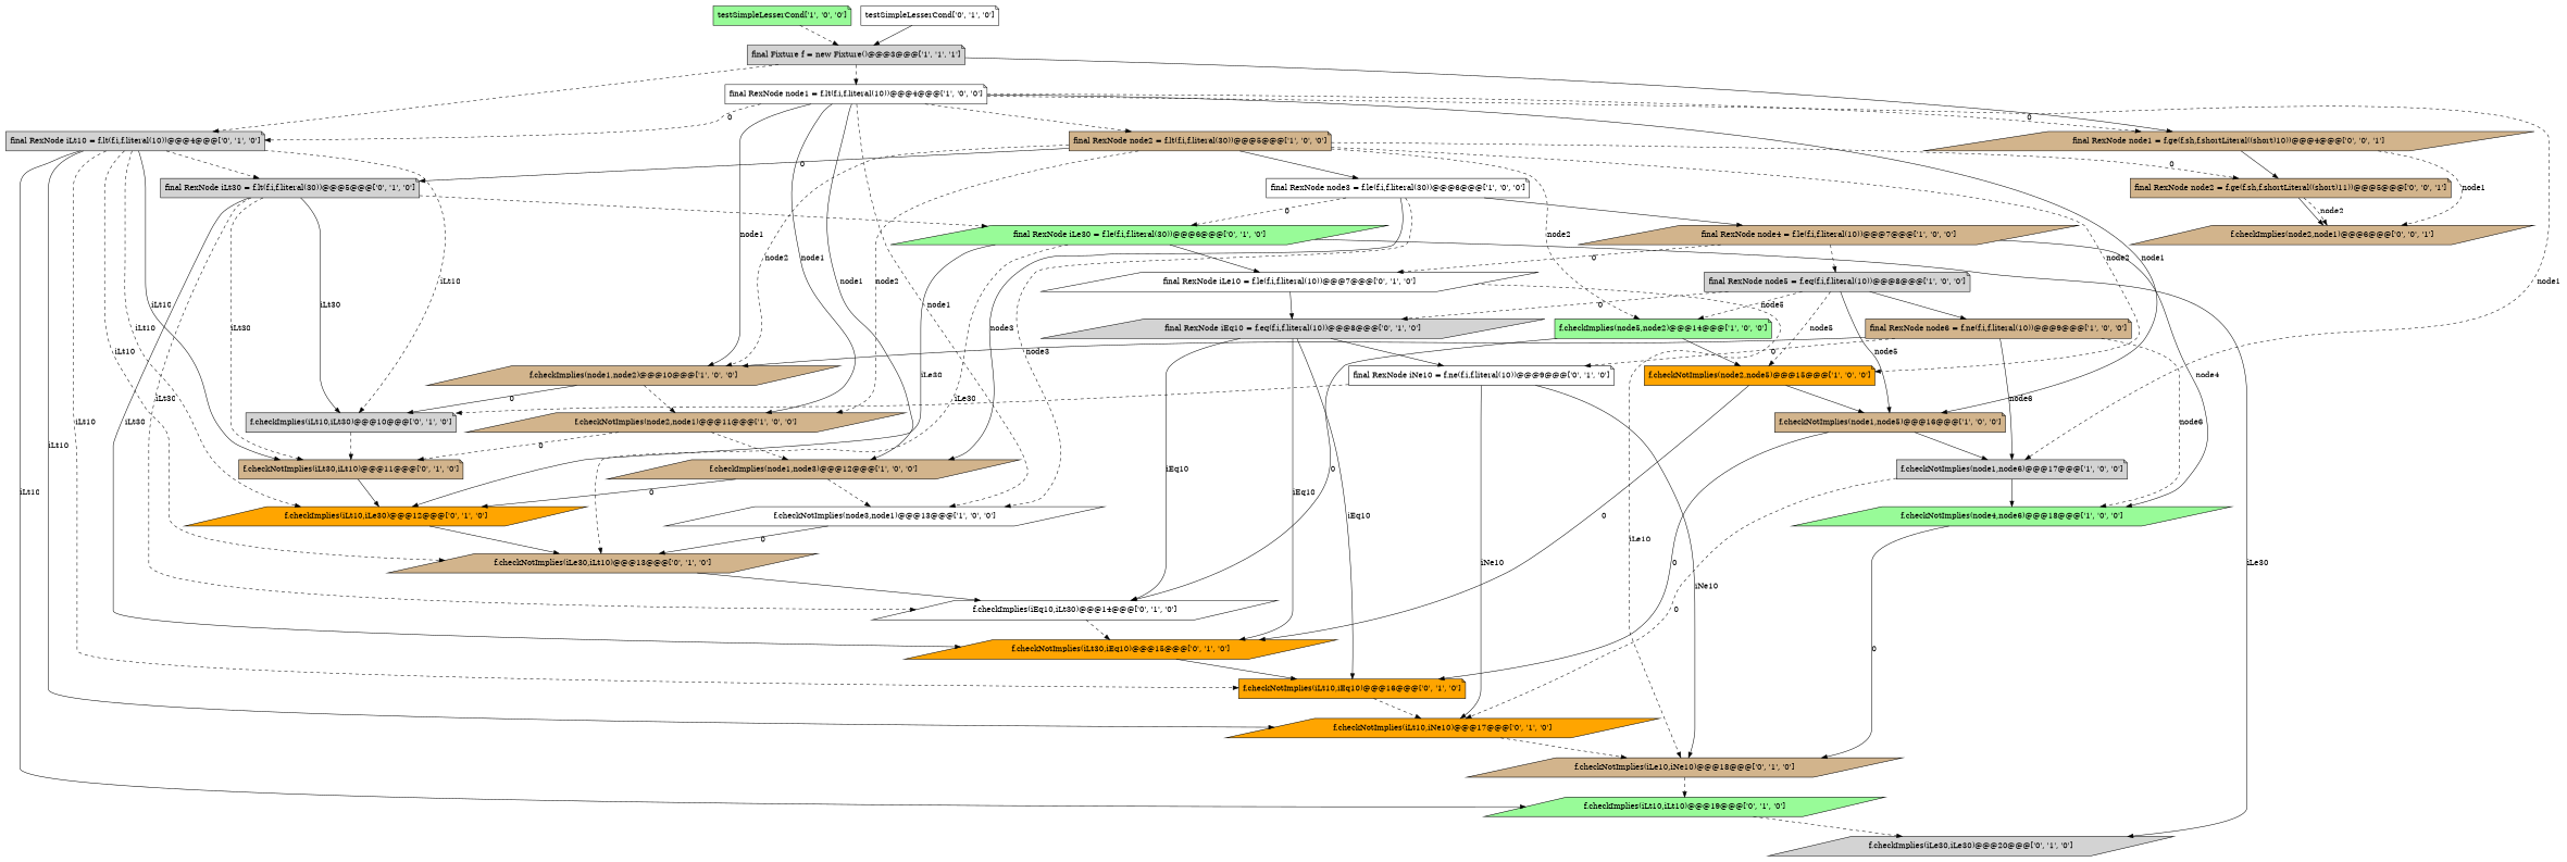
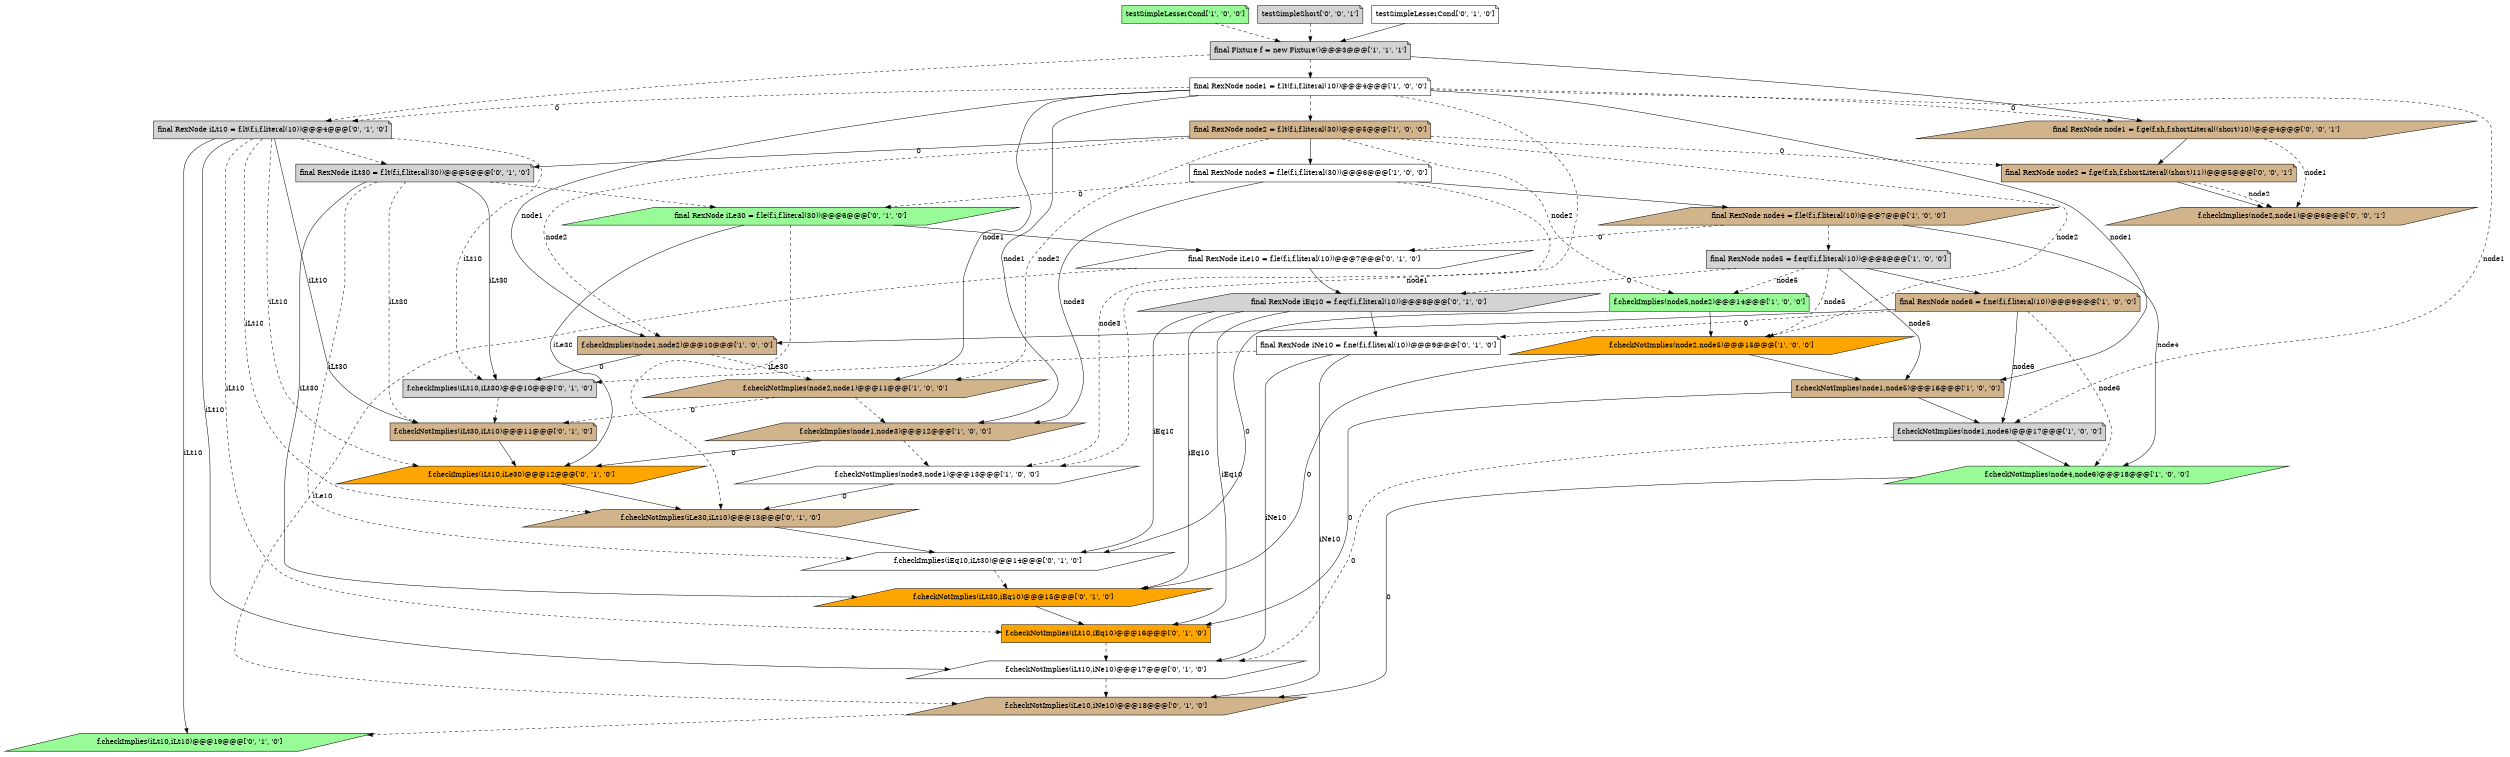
  digraph {
    node [fillcolor=tan shape=parallelogram style=filled]
    edge [style=dashed]
    n1 [fillcolor=lightgrey label="final RexNode node5 = f.eq(f.i,f.literal(10))@@@8@@@['1', '0', '0']" shape=note]
    n2 [fillcolor=palegreen label="f.checkImplies(node5,node2)@@@14@@@['1', '0', '0']" shape=note]
-   n3 [fillcolor=orange label="f.checkNotImplies(node2,node5)@@@15@@@['1', '0', '0']" shape=note]
+   n3 [fillcolor=orange label="f.checkNotImplies(node2,node5)@@@15@@@['1', '0', '0']"]
    n4 [label="f.checkNotImplies(node1,node5)@@@16@@@['1', '0', '0']" shape=note]
    n5 [label="final RexNode node6 = f.ne(f.i,f.literal(10))@@@9@@@['1', '0', '0']" shape=note]
    n6 [fillcolor=lightgrey label="final RexNode iEq10 = f.eq(f.i,f.literal(10))@@@8@@@['0', '1', '0']"]
    n7 [fillcolor=white label="f.checkImplies(iEq10,iLt30)@@@14@@@['0', '1', '0']"]
    n8 [fillcolor=orange label="f.checkNotImplies(iLt30,iEq10)@@@15@@@['0', '1', '0']"]
    n9 [fillcolor=orange label="f.checkNotImplies(iLt10,iEq10)@@@16@@@['0', '1', '0']" shape=note]
    n10 [fillcolor=lightgrey label="f.checkNotImplies(node1,node6)@@@17@@@['1', '0', '0']" shape=note]
    n11 [fillcolor=palegreen label="f.checkNotImplies(node4,node6)@@@18@@@['1', '0', '0']"]
-   n12 [label="f.checkImplies(node1,node2)@@@10@@@['1', '0', '0']"]
+   n12 [label="f.checkImplies(node1,node2)@@@10@@@['1', '0', '0']" shape=note]
    n13 [fillcolor=white label="final RexNode iNe10 = f.ne(f.i,f.literal(10))@@@9@@@['0', '1', '0']" shape=note]
    n14 [label="f.checkImplies(node1,node3)@@@12@@@['1', '0', '0']"]
    n15 [fillcolor=orange label="f.checkImplies(iLt10,iLe30)@@@12@@@['0', '1', '0']"]
    n16 [fillcolor=white label="f.checkNotImplies(node3,node1)@@@13@@@['1', '0', '0']"]
    n17 [label="f.checkNotImplies(iLe30,iLt10)@@@13@@@['0', '1', '0']"]
    n18 [label="f.checkNotImplies(node2,node1)@@@11@@@['1', '0', '0']"]
    n19 [label="f.checkNotImplies(iLt30,iLt10)@@@11@@@['0', '1', '0']" shape=note]
    n20 [fillcolor=palegreen label="testSimpleLesserCond['1', '0', '0']" shape=note]
    n21 [fillcolor=lightgrey label="final Fixture f = new Fixture()@@@3@@@['1', '1', '1']" shape=note]
    n22 [label="final RexNode node1 = f.ge(f.sh,f.shortLiteral((short)10))@@@4@@@['0', '0', '1']"]
    n23 [fillcolor=white label="final RexNode node1 = f.lt(f.i,f.literal(10))@@@4@@@['1', '0', '0']" shape=note]
    n24 [fillcolor=lightgrey label="final RexNode iLt10 = f.lt(f.i,f.literal(10))@@@4@@@['0', '1', '0']" shape=note]
-   n25 [fillcolor=orange label="f.checkNotImplies(iLt10,iNe10)@@@17@@@['0', '1', '0']"]
+   n25 [fillcolor=white label="f.checkNotImplies(iLt10,iNe10)@@@17@@@['0', '1', '0']"]
+   n26 [fillcolor=lightgrey label="testSimpleShort['0', '0', '1']" shape=note]
    n27 [label="f.checkNotImplies(iLe10,iNe10)@@@18@@@['0', '1', '0']"]
    n28 [fillcolor=palegreen label="f.checkImplies(iLt10,iLt10)@@@19@@@['0', '1', '0']"]
    n29 [fillcolor=lightgrey label="f.checkImplies(iLt10,iLt30)@@@10@@@['0', '1', '0']" shape=note]
    n30 [label="final RexNode node2 = f.ge(f.sh,f.shortLiteral((short)11))@@@5@@@['0', '0', '1']" shape=note]
    n31 [label="f.checkImplies(node2,node1)@@@6@@@['0', '0', '1']"]
-   n32 [fillcolor=lightgrey label="f.checkImplies(iLe30,iLe30)@@@20@@@['0', '1', '0']"]
    n33 [label="final RexNode node2 = f.lt(f.i,f.literal(30))@@@5@@@['1', '0', '0']" shape=note]
    n34 [fillcolor=white label="final RexNode node3 = f.le(f.i,f.literal(30))@@@6@@@['1', '0', '0']" shape=note]
    n35 [fillcolor=lightgrey label="final RexNode iLt30 = f.lt(f.i,f.literal(30))@@@5@@@['0', '1', '0']" shape=note]
    n36 [fillcolor=palegreen label="final RexNode iLe30 = f.le(f.i,f.literal(30))@@@6@@@['0', '1', '0']"]
    n37 [label="final RexNode node4 = f.le(f.i,f.literal(10))@@@7@@@['1', '0', '0']"]
    n38 [fillcolor=white label="final RexNode iLe10 = f.le(f.i,f.literal(10))@@@7@@@['0', '1', '0']"]
    n39 [fillcolor=white label="testSimpleLesserCond['0', '1', '0']" shape=note]
    n1 -> n2 [label=node5]
    n1 -> n3 [label=node5]
    n1 -> n4 [label=node5 style=solid]
    n1 -> n5 [style=solid]
    n1 -> n6 [label=0]
    n2 -> n3 [style=solid]
    n2 -> n7 [label=0 style=solid]
    n3 -> n4 [style=solid]
    n3 -> n8 [label=0 style=solid]
    n4 -> n9 [label=0 style=solid]
    n4 -> n10 [style=solid]
    n5 -> n10 [label=node6 style=solid]
    n5 -> n11 [label=node6]
    n5 -> n12 [style=solid]
    n5 -> n13 [label=0]
    n6 -> n7 [label=iEq10 style=solid]
    n6 -> n8 [label=iEq10 style=solid]
    n6 -> n9 [label=iEq10 style=solid]
    n6 -> n13 [style=solid]
    n7 -> n8
    n8 -> n9 [style=solid]
    n9 -> n25
    n10 -> n11 [style=solid]
    n10 -> n25 [label=0]
    n11 -> n27 [label=0 style=solid]
    n12 -> n18
    n12 -> n29 [label=0 style=solid]
    n13 -> n25 [label=iNe10 style=solid]
    n13 -> n27 [label=iNe10 style=solid]
    n13 -> n29
    n14 -> n15 [label=0 style=solid]
    n14 -> n16
    n15 -> n17 [style=solid]
    n16 -> n17 [label=0 style=solid]
    n17 -> n7 [style=solid]
    n18 -> n14
    n18 -> n19 [label=0]
    n19 -> n15 [style=solid]
    n20 -> n21
    n21 -> n22 [style=solid]
    n21 -> n23
    n21 -> n24
    n22 -> n30 [style=solid]
    n22 -> n31 [label=node1]
    n23 -> n4 [label=node1 style=solid]
    n23 -> n10 [label=node1]
    n23 -> n12 [label=node1 style=solid]
    n23 -> n14 [label=node1 style=solid]
    n23 -> n16 [label=node1]
    n23 -> n18 [label=node1 style=solid]
    n23 -> n22 [label=0]
    n23 -> n24 [label=0]
    n23 -> n33
    n24 -> n9 [label=iLt10]
    n24 -> n15 [label=iLt10]
    n24 -> n17 [label=iLt10]
    n24 -> n19 [label=iLt10 style=solid]
    n24 -> n25 [label=iLt10 style=solid]
    n24 -> n28 [label=iLt10 style=solid]
    n24 -> n29 [label=iLt10]
    n24 -> n35
    n25 -> n27
+   n26 -> n21
    n27 -> n28
-   n28 -> n32
    n29 -> n19
    n30 -> n31 [style=solid]
    n30 -> n31 [label=node2]
    n33 -> n2 [label=node2]
    n33 -> n3 [label=node2]
    n33 -> n12 [label=node2]
    n33 -> n18 [label=node2]
    n33 -> n30 [label=0]
    n33 -> n34 [style=solid]
    n33 -> n35 [label=0 style=solid]
    n34 -> n14 [label=node3 style=solid]
    n34 -> n16 [label=node3]
    n34 -> n36 [label=0]
    n34 -> n37 [style=solid]
    n35 -> n7 [label=iLt30]
    n35 -> n8 [label=iLt30 style=solid]
    n35 -> n19 [label=iLt30]
    n35 -> n29 [label=iLt30 style=solid]
    n35 -> n36
    n36 -> n15 [label=iLe30 style=solid]
    n36 -> n17 [label=iLe30]
-   n36 -> n32 [label=iLe30 style=solid]
    n36 -> n38 [style=solid]
    n37 -> n1
    n37 -> n11 [label=node4 style=solid]
    n37 -> n38 [label=0]
    n38 -> n6 [style=solid]
    n38 -> n27 [label=iLe10]
    n39 -> n21 [style=solid]
  }
